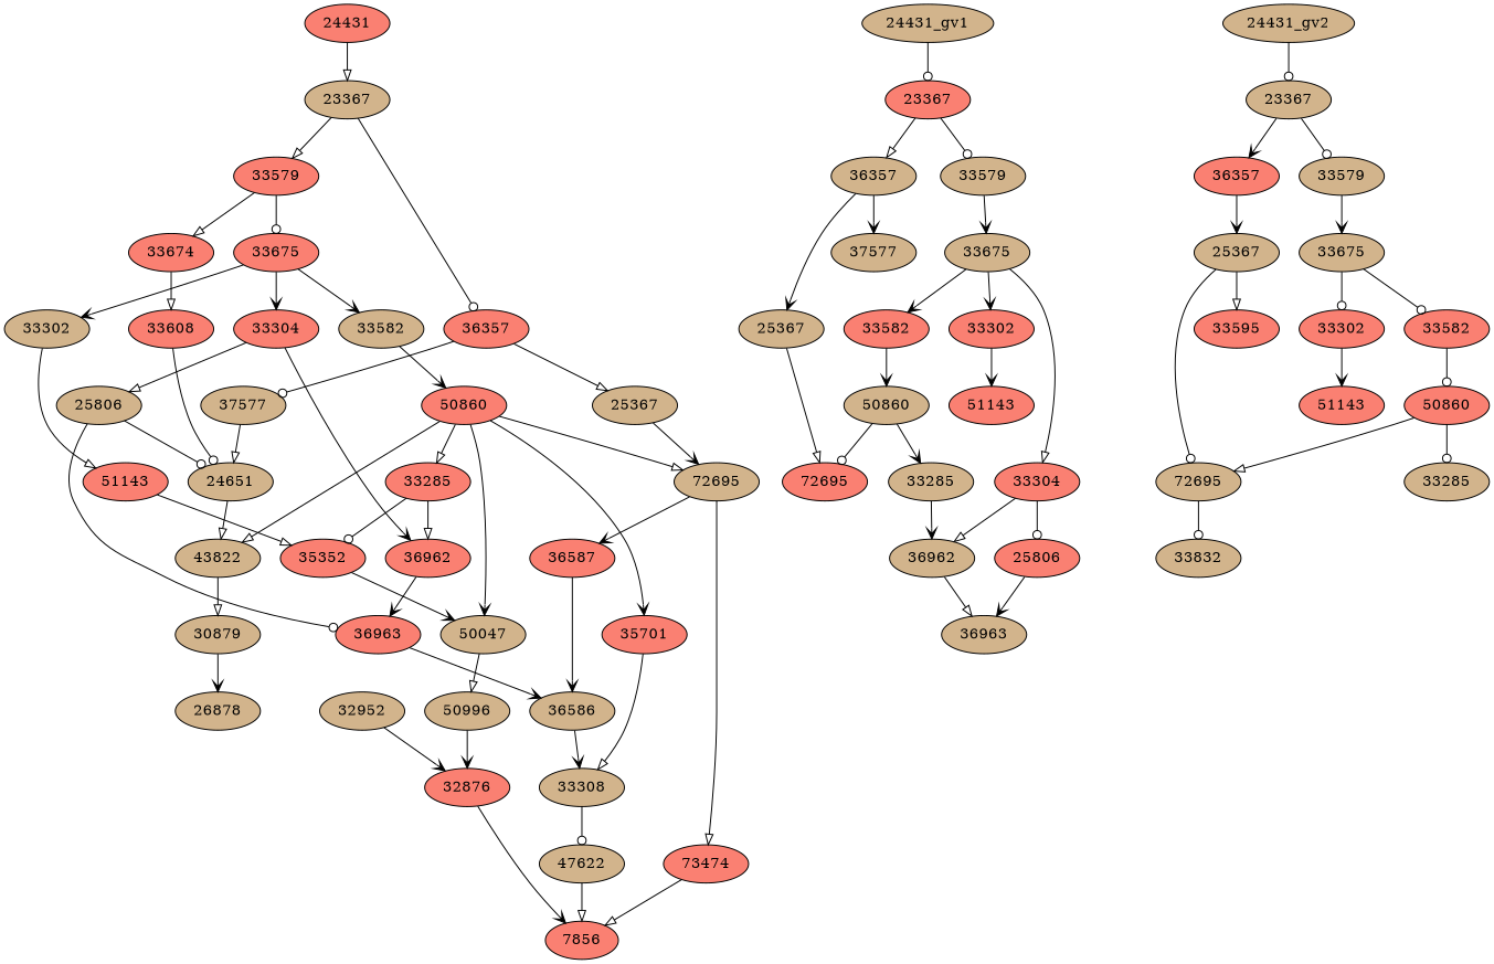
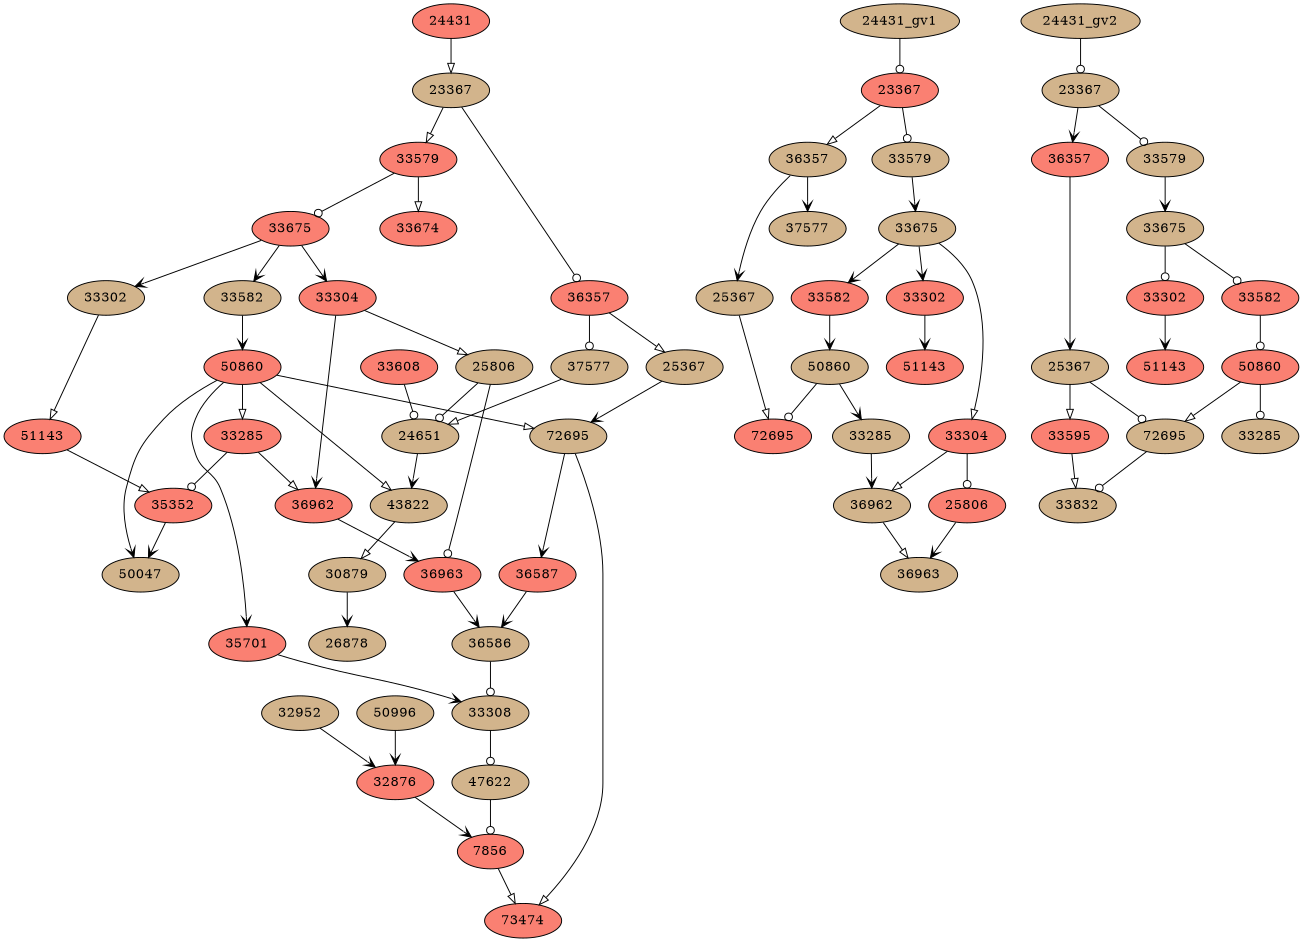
  strict digraph {
    node [fillcolor=tan style=filled]
    edge [arrowhead=vee]
    n1 [fillcolor=salmon label=7856]
    n2 [fillcolor=salmon label=32876]
    n3 [label=47622]
    n4 [label=26878]
    n5 [fillcolor=salmon label=73474]
    n6 [label=50996]
    n7 [label=32952]
    n8 [label=33308]
    n9 [label=30879]
    n10 [label=72695]
    n11 [fillcolor=salmon label=36587]
    n12 [label=36586]
    n13 [label=50047]
    n14 [fillcolor=salmon label=35701]
    n15 [label=43822]
    n16 [fillcolor=salmon label=50860]
    n17 [fillcolor=salmon label=33285]
    n18 [fillcolor=salmon label=35352]
    n19 [fillcolor=salmon label=36962]
    n20 [label=25367]
    n21 [fillcolor=salmon label=36963]
    n22 [label=24651]
    n23 [label=33582]
    n24 [fillcolor=salmon label=36357]
    n25 [label=37577]
    n26 [fillcolor=salmon label=51143]
    n27 [label=25806]
    n28 [fillcolor=salmon label=33608]
    n29 [fillcolor=salmon label=33675]
    n30 [label=33302]
    n31 [fillcolor=salmon label=33304]
    n32 [label=23367]
    n33 [fillcolor=salmon label=33579]
    n34 [fillcolor=salmon label=33674]
    n35 [fillcolor=salmon label=24431]
    n36 [fillcolor=salmon label=72695]
    n37 [label=50860]
    n38 [label=33285]
    n39 [label=36962]
    n40 [label=25367]
    n41 [fillcolor=salmon label=33582]
    n42 [label=36357]
    n43 [label=37577]
    n44 [label=36963]
    n45 [fillcolor=salmon label=25806]
    n46 [label=33675]
    n47 [fillcolor=salmon label=33302]
    n48 [fillcolor=salmon label=33304]
    n49 [fillcolor=salmon label=51143]
    n50 [fillcolor=salmon label=23367]
    n51 [label=33579]
    "24431_gv1"
    n53 [label=33285]
    n54 [fillcolor=salmon label=50860]
    n55 [label=72695]
    n56 [label=33832]
    n57 [fillcolor=salmon label=33595]
    n58 [fillcolor=salmon label=51143]
    n59 [fillcolor=salmon label=33302]
    n60 [fillcolor=salmon label=33582]
    n61 [label=25367]
    n62 [label=33675]
    n63 [fillcolor=salmon label=36357]
    n64 [label=33579]
    n65 [label=23367]
    "24431_gv2"
    subgraph sub_1 {
      n1
      n2
      n3
      n4
      n5
      n6
      n7
      n8
      n9
      n10
      n11
      n12
      n13
      n14
      n15
      n16
      n17
      n18
      n19
      n20
      n21
      n22
      n23
      n24
      n25
      n26
      n27
      n28
      n29
      n30
      n31
      n32
      n33
      n34
      n35
    }
    subgraph sub_2 {
      n36
      n37
      n38
      n39
      n40
      n41
      n42
      n43
      n44
      n45
      n46
      n47
      n48
      n49
      n50
      n51
      "24431_gv1"
    }
    subgraph sub_3 {
      n53
      n54
      n55
      n56
      n57
      n58
      n59
      n60
      n61
      n62
      n63
      n64
      n65
      "24431_gv2"
    }
    n2 -> n1
-   n3 -> n1 [arrowhead=onormal]
-   n5 -> n1 [arrowhead=onormal]
+   n3 -> n1 [arrowhead=odot]
+   n1 -> n5 [arrowhead=onormal]
    n6 -> n2
    n7 -> n2
    n8 -> n3 [arrowhead=odot]
    n9 -> n4
    n10 -> n5 [arrowhead=onormal]
    n10 -> n11
    n11 -> n12
-   n12 -> n8
-   n13 -> n6 [arrowhead=onormal]
-   n14 -> n8 [arrowhead=onormal]
+   n12 -> n8 [arrowhead=odot]
+   n14 -> n8
    n15 -> n9 [arrowhead=onormal]
    n16 -> n10 [arrowhead=onormal]
    n16 -> n13
    n16 -> n14
    n16 -> n15 [arrowhead=onormal]
    n16 -> n17 [arrowhead=onormal]
    n17 -> n18 [arrowhead=odot]
    n17 -> n19 [arrowhead=onormal]
    n18 -> n13
    n19 -> n21
    n20 -> n10
    n21 -> n12
-   n22 -> n15 [arrowhead=onormal]
+   n22 -> n15
    n23 -> n16
    n24 -> n20 [arrowhead=onormal]
    n24 -> n25 [arrowhead=odot]
    n25 -> n22 [arrowhead=onormal]
    n26 -> n18 [arrowhead=onormal]
    n27 -> n21 [arrowhead=odot]
    n27 -> n22 [arrowhead=odot]
    n28 -> n22 [arrowhead=odot]
    n29 -> n23
    n29 -> n30
    n29 -> n31
    n30 -> n26 [arrowhead=onormal]
    n31 -> n19
    n31 -> n27 [arrowhead=onormal]
    n32 -> n24 [arrowhead=odot]
    n32 -> n33 [arrowhead=onormal]
    n33 -> n29 [arrowhead=odot]
    n33 -> n34 [arrowhead=onormal]
-   n34 -> n28 [arrowhead=onormal]
    n35 -> n32 [arrowhead=onormal]
    n37 -> n36 [arrowhead=odot]
    n37 -> n38
    n38 -> n39
    n39 -> n44 [arrowhead=onormal]
    n40 -> n36 [arrowhead=onormal]
    n41 -> n37
    n42 -> n40
    n42 -> n43
    n45 -> n44
    n46 -> n41
    n46 -> n47
    n46 -> n48 [arrowhead=onormal]
    n47 -> n49
    n48 -> n39 [arrowhead=onormal]
    n48 -> n45 [arrowhead=odot]
    n50 -> n42 [arrowhead=onormal]
    n50 -> n51 [arrowhead=odot]
    n51 -> n46
    "24431_gv1" -> n50 [arrowhead=odot]
    n54 -> n53 [arrowhead=odot]
    n54 -> n55 [arrowhead=onormal]
    n55 -> n56 [arrowhead=odot]
+   n57 -> n56 [arrowhead=onormal]
    n59 -> n58
    n60 -> n54 [arrowhead=odot]
    n61 -> n55 [arrowhead=odot]
    n61 -> n57 [arrowhead=onormal]
    n62 -> n59 [arrowhead=odot]
    n62 -> n60 [arrowhead=odot]
    n63 -> n61
    n64 -> n62
    n65 -> n63
    n65 -> n64 [arrowhead=odot]
    "24431_gv2" -> n65 [arrowhead=odot]
  }
